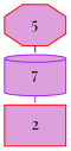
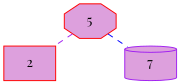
  digraph {
    fontname="Playfair Display"
    nodesep=1
    ordering=out
    ranksep=0.1
    node [color=red fillcolor=plum fontname="Playfair Display" style=filled]
    edge [arrowhead=none arrowsize=0.8 arrowtail=none fontname="Playfair Display" style=dashed]
    5 [shape=octagon]
    2 [shape=box]
    n3 [color=purple label=7 shape=cylinder]
-   n3 -> 2 [color=purple]
+   5 -> 2 [color=purple]
    5 -> n3 [color=blue]
  }
